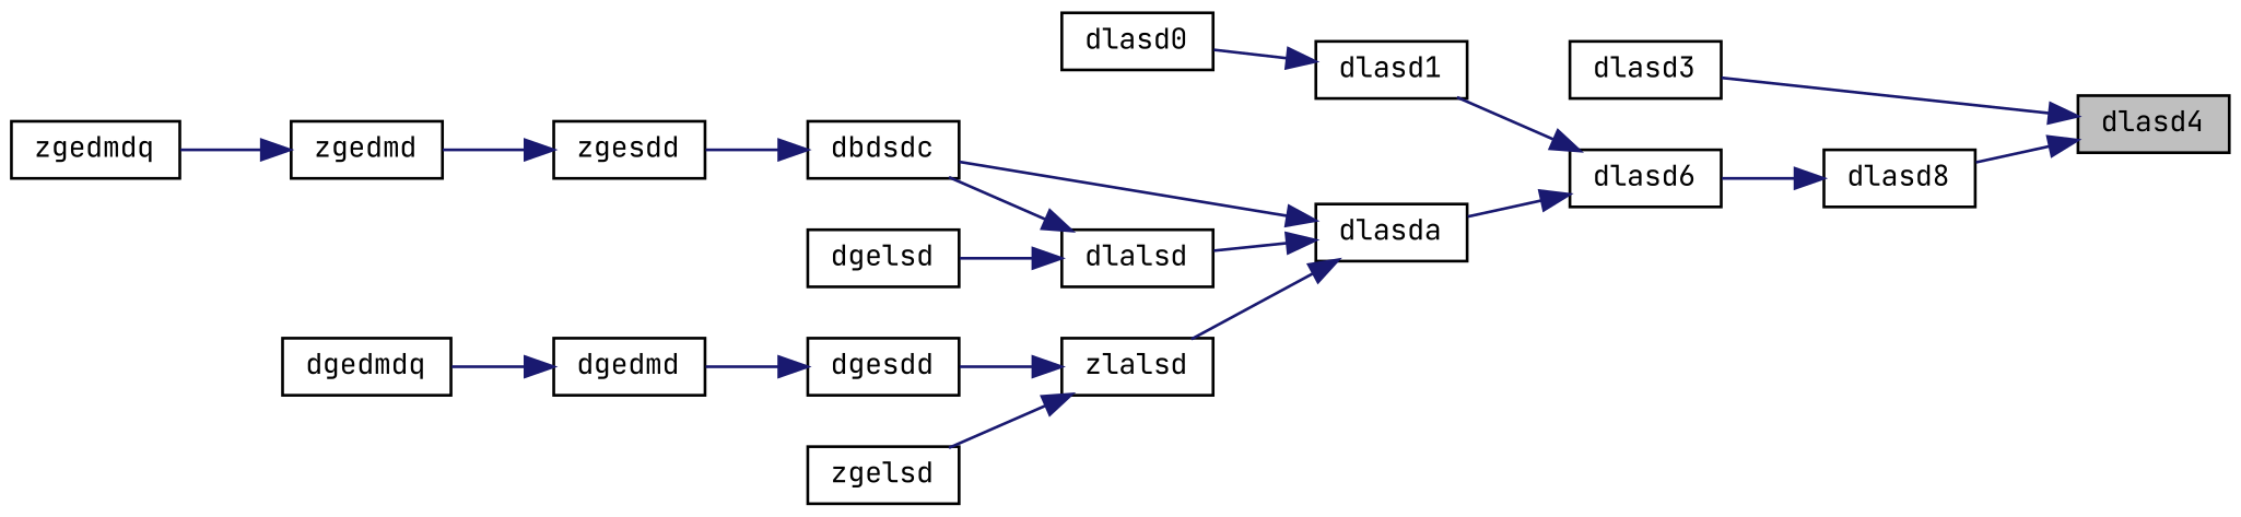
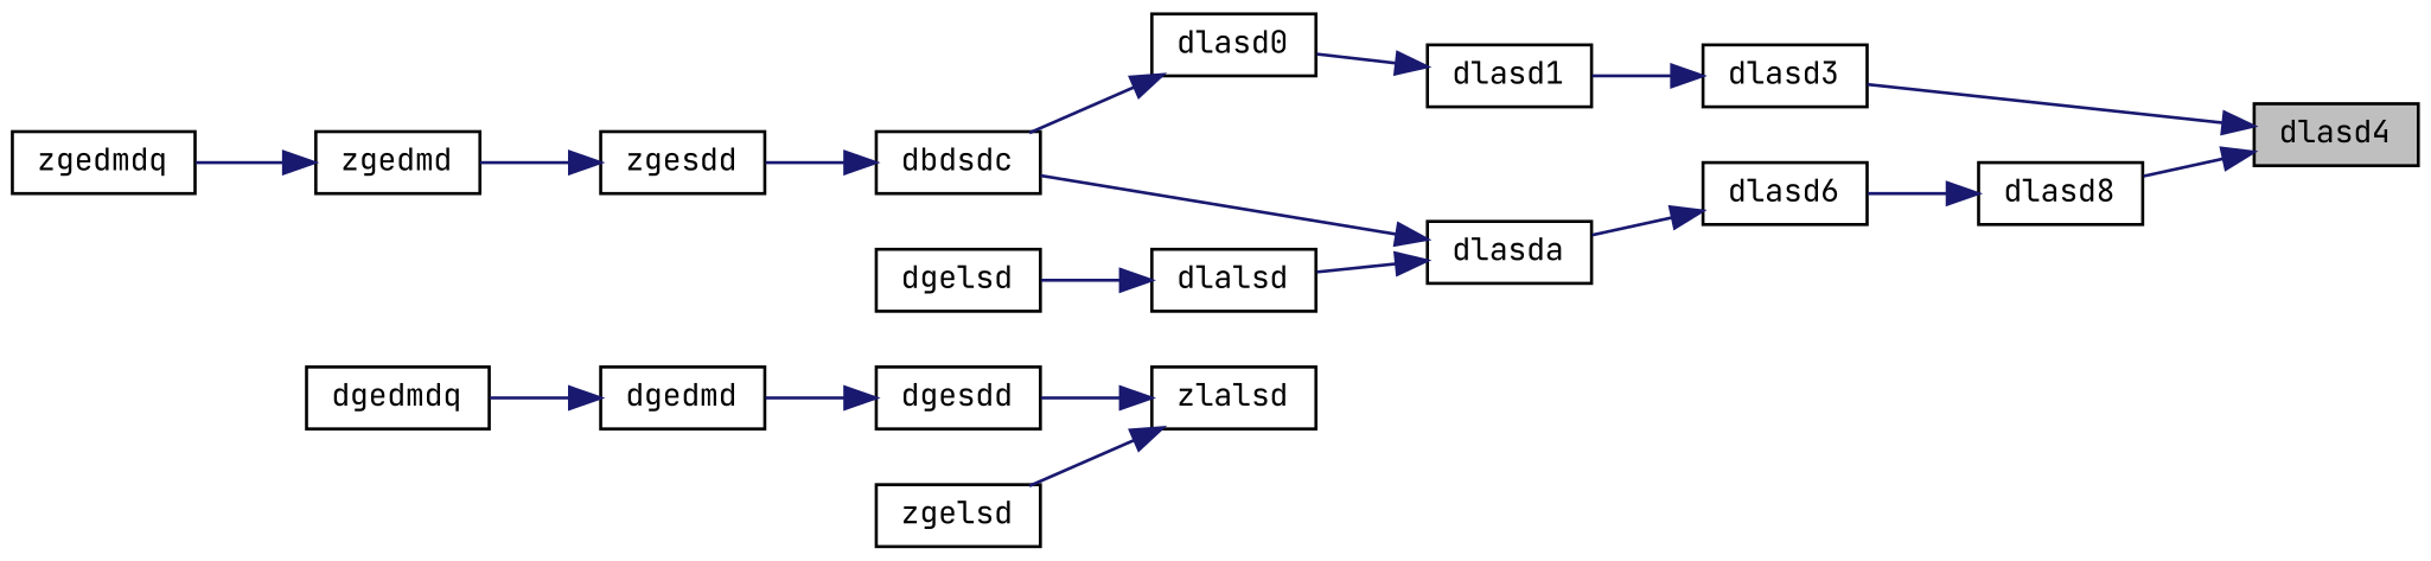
  digraph {
    fontname="JetBrains Mono"
    rankdir=RL
    node [color=black fillcolor=white fontname="JetBrains Mono" fontsize=10 shape=record style=filled]
    edge [color=midnightblue dir=back fontname="JetBrains Mono" fontsize=10 labelfontname=Helvetica labelfontsize=10 style=solid]
    n1 [fillcolor=grey75 fontcolor=black height=0.2 label=dlasd4 width=0.4]
    n2 [height=0.2 label=dlasd3 width=0.4]
    n3 [height=0.2 label=dlasd8 width=0.4]
    n4 [height=0.2 label=dlasd1 width=0.4]
    n5 [height=0.2 label=dlasd6 width=0.4]
    n6 [height=0.2 label=dlasd0 width=0.4]
    n7 [height=0.2 label=dbdsdc width=0.4]
    n8 [height=0.2 label=zgesdd width=0.4]
    n9 [height=0.2 label=dgesdd width=0.4]
    n10 [height=0.2 label=dgedmd width=0.4]
    n11 [height=0.2 label=zgedmd width=0.4]
    n12 [height=0.2 label=dgedmdq width=0.4]
    n13 [height=0.2 label=zgedmdq width=0.4]
    n14 [height=0.2 label=dlasda width=0.4]
    n15 [height=0.2 label=dlalsd width=0.4]
    n16 [height=0.2 label=zlalsd width=0.4]
    n17 [height=0.2 label=dgelsd width=0.4]
    n18 [height=0.2 label=zgelsd width=0.4]
    n1 -> n2
    n1 -> n3
-   n5 -> n4
+   n2 -> n4
    n3 -> n5
    n4 -> n6
    n5 -> n14
-   n15 -> n7
+   n6 -> n7
    n7 -> n8
    n8 -> n11
    n9 -> n10
    n10 -> n12
    n11 -> n13
    n14 -> n7
    n14 -> n15
-   n14 -> n16
    n15 -> n17
    n16 -> n9
    n16 -> n18
  }
